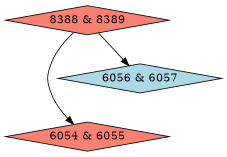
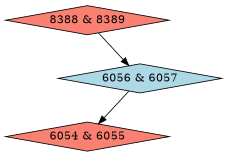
  digraph {
    node [fillcolor=salmon shape=diamond style=filled]
    n1 [label="6054 & 6055"]
    n2 [fillcolor=lightblue label="6056 & 6057"]
    n3 [label="8388 & 8389"]
-   n3 -> n1
+   n2 -> n1
    n3 -> n2
  }
